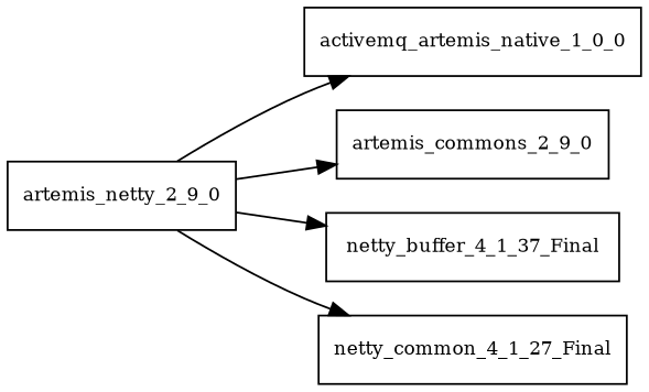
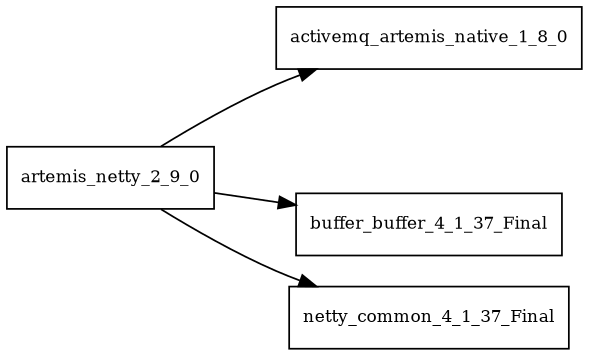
  digraph {
    rankdir=LR
    node [fontsize=10.0 shape=box]
    n1 [label=artemis_netty_2_9_0]
-   activemq_artemis_native_1_0_0
-   artemis_commons_2_9_0
-   netty_buffer_4_1_37_Final
-   netty_common_4_1_37_Final [label=netty_common_4_1_27_Final]
+   activemq_artemis_native_1_0_0 [label=activemq_artemis_native_1_8_0]
+   netty_buffer_4_1_37_Final [label=buffer_buffer_4_1_37_Final]
+   netty_common_4_1_37_Final
    n1 -> activemq_artemis_native_1_0_0
-   n1 -> artemis_commons_2_9_0
    n1 -> netty_buffer_4_1_37_Final
    n1 -> netty_common_4_1_37_Final
  }
